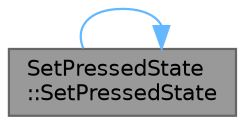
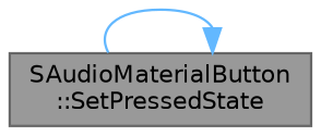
  digraph {
    rankdir=LR
-   n1 [color=gray40 fillcolor=grey60 fontcolor=black fontname=Helvetica fontsize=10 height=0.2 label="SetPressedState\l::SetPressedState" shape=box style=filled width=0.4]
+   n1 [color=gray40 fillcolor=grey60 fontcolor=black fontname=Helvetica fontsize=10 height=0.2 label="SAudioMaterialButton\l::SetPressedState" shape=box style=filled width=0.4]
    n1 -> n1 [color=steelblue1 fontname=Helvetica fontsize=10 labelfontname=Helvetica labelfontsize=10 style=solid]
  }
